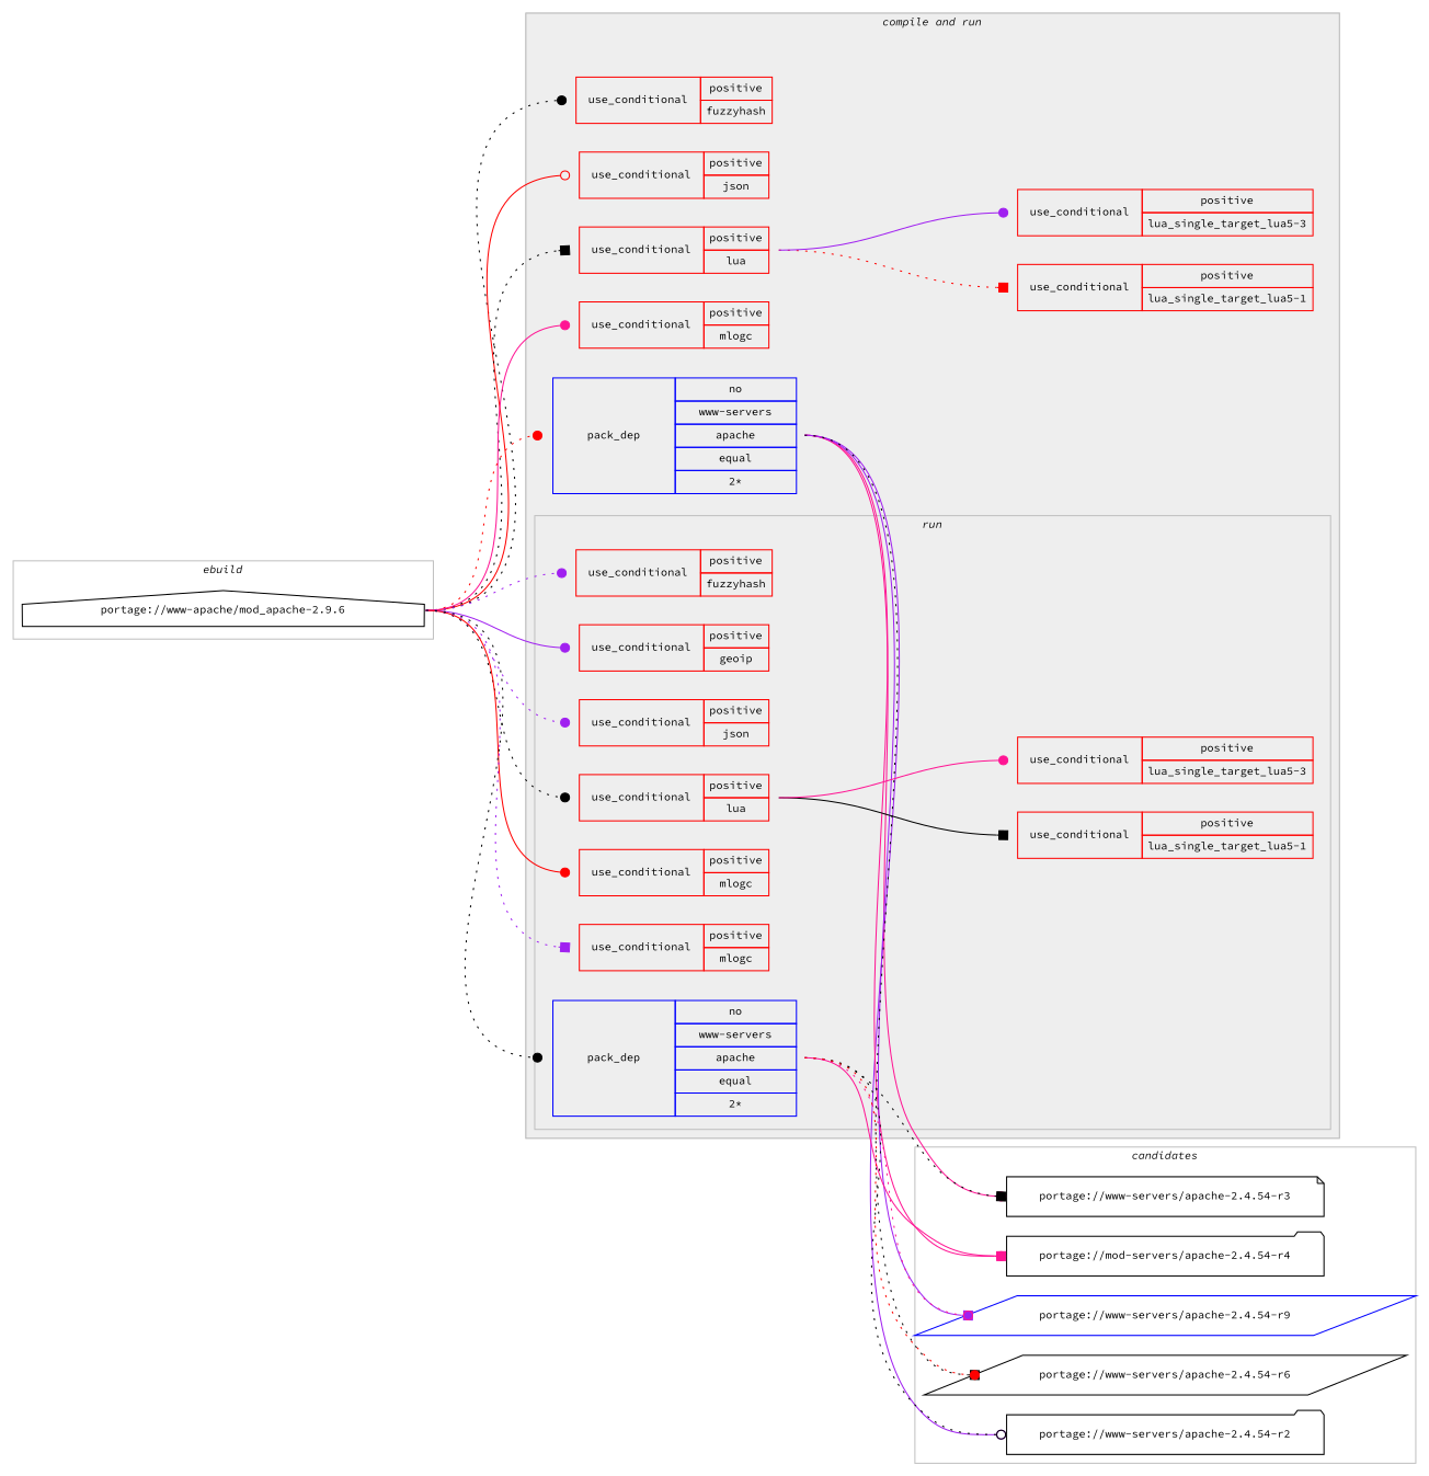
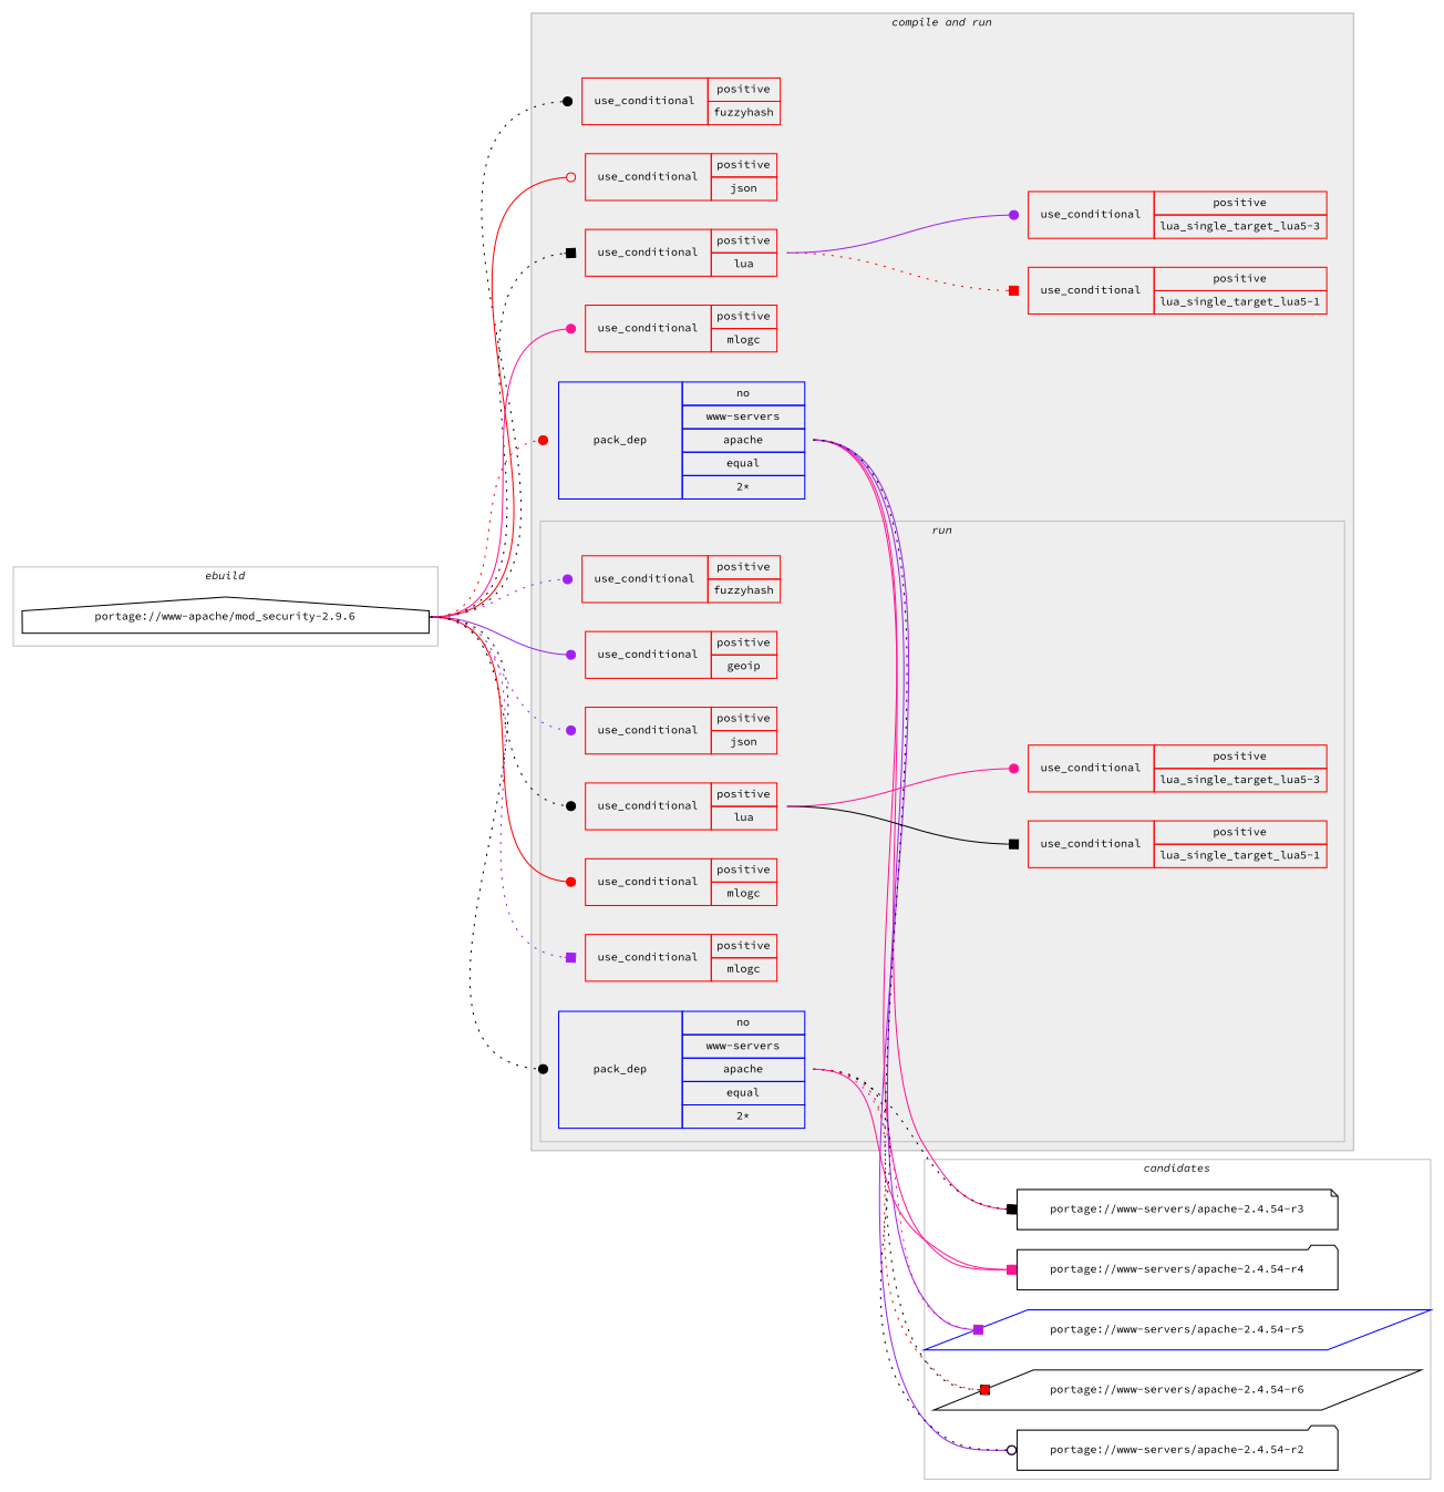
  digraph {
    compound=true
    concentrate=true
    fontname="Source Code Pro"
    fontsize=10
    newrank=true
    rankdir=LR
    ranksep=1.5
    node [color=red fontname="Source Code Pro" fontsize=10 shape=none]
    edge [arrowhead=dot color=black fontname="Source Code Pro" headport=w style=dotted tailport=e weight=20]
-   n1 [color=black label="portage://www-apache/mod_apache-2.9.6" shape=house width=4]
+   n1 [color=black label="portage://www-apache/mod_security-2.9.6" shape=house width=4]
    n2 [label=<<TABLE BORDER="0" CELLBORDER="1" CELLSPACING="0" CELLPADDING="4"><TR><TD ROWSPAN="3" CELLPADDING="10">use_conditional</TD></TR><TR><TD>positive</TD></TR><TR><TD>fuzzyhash</TD></TR></TABLE>>]
    n3 [label=<<TABLE BORDER="0" CELLBORDER="1" CELLSPACING="0" CELLPADDING="4"><TR><TD ROWSPAN="3" CELLPADDING="10">use_conditional</TD></TR><TR><TD>positive</TD></TR><TR><TD>json</TD></TR></TABLE>>]
    n4 [label=<<TABLE BORDER="0" CELLBORDER="1" CELLSPACING="0" CELLPADDING="4"><TR><TD ROWSPAN="3" CELLPADDING="10">use_conditional</TD></TR><TR><TD>positive</TD></TR><TR><TD>lua_single_target_lua5-1</TD></TR></TABLE>>]
    n5 [label=<<TABLE BORDER="0" CELLBORDER="1" CELLSPACING="0" CELLPADDING="4"><TR><TD ROWSPAN="3" CELLPADDING="10">use_conditional</TD></TR><TR><TD>positive</TD></TR><TR><TD>lua_single_target_lua5-3</TD></TR></TABLE>>]
    n6 [label=<<TABLE BORDER="0" CELLBORDER="1" CELLSPACING="0" CELLPADDING="4"><TR><TD ROWSPAN="3" CELLPADDING="10">use_conditional</TD></TR><TR><TD>positive</TD></TR><TR><TD>lua</TD></TR></TABLE>>]
    n7 [label=<<TABLE BORDER="0" CELLBORDER="1" CELLSPACING="0" CELLPADDING="4"><TR><TD ROWSPAN="3" CELLPADDING="10">use_conditional</TD></TR><TR><TD>positive</TD></TR><TR><TD>mlogc</TD></TR></TABLE>>]
    n8 [color=blue label=<<TABLE BORDER="0" CELLBORDER="1" CELLSPACING="0" CELLPADDING="4" WIDTH="220"><TR><TD ROWSPAN="6" CELLPADDING="30">pack_dep</TD></TR><TR><TD WIDTH="110">no</TD></TR><TR><TD>www-servers</TD></TR><TR><TD>apache</TD></TR><TR><TD>equal</TD></TR><TR><TD>2*</TD></TR></TABLE>>]
    n9 [label=<<TABLE BORDER="0" CELLBORDER="1" CELLSPACING="0" CELLPADDING="4"><TR><TD ROWSPAN="3" CELLPADDING="10">use_conditional</TD></TR><TR><TD>positive</TD></TR><TR><TD>fuzzyhash</TD></TR></TABLE>>]
    n10 [label=<<TABLE BORDER="0" CELLBORDER="1" CELLSPACING="0" CELLPADDING="4"><TR><TD ROWSPAN="3" CELLPADDING="10">use_conditional</TD></TR><TR><TD>positive</TD></TR><TR><TD>geoip</TD></TR></TABLE>>]
    n11 [label=<<TABLE BORDER="0" CELLBORDER="1" CELLSPACING="0" CELLPADDING="4"><TR><TD ROWSPAN="3" CELLPADDING="10">use_conditional</TD></TR><TR><TD>positive</TD></TR><TR><TD>json</TD></TR></TABLE>>]
    n12 [label=<<TABLE BORDER="0" CELLBORDER="1" CELLSPACING="0" CELLPADDING="4"><TR><TD ROWSPAN="3" CELLPADDING="10">use_conditional</TD></TR><TR><TD>positive</TD></TR><TR><TD>lua_single_target_lua5-1</TD></TR></TABLE>>]
    n13 [label=<<TABLE BORDER="0" CELLBORDER="1" CELLSPACING="0" CELLPADDING="4"><TR><TD ROWSPAN="3" CELLPADDING="10">use_conditional</TD></TR><TR><TD>positive</TD></TR><TR><TD>lua_single_target_lua5-3</TD></TR></TABLE>>]
    n14 [label=<<TABLE BORDER="0" CELLBORDER="1" CELLSPACING="0" CELLPADDING="4"><TR><TD ROWSPAN="3" CELLPADDING="10">use_conditional</TD></TR><TR><TD>positive</TD></TR><TR><TD>lua</TD></TR></TABLE>>]
    n15 [label=<<TABLE BORDER="0" CELLBORDER="1" CELLSPACING="0" CELLPADDING="4"><TR><TD ROWSPAN="3" CELLPADDING="10">use_conditional</TD></TR><TR><TD>positive</TD></TR><TR><TD>mlogc</TD></TR></TABLE>>]
    n16 [label=<<TABLE BORDER="0" CELLBORDER="1" CELLSPACING="0" CELLPADDING="4"><TR><TD ROWSPAN="3" CELLPADDING="10">use_conditional</TD></TR><TR><TD>positive</TD></TR><TR><TD>mlogc</TD></TR></TABLE>>]
    n17 [color=blue label=<<TABLE BORDER="0" CELLBORDER="1" CELLSPACING="0" CELLPADDING="4" WIDTH="220"><TR><TD ROWSPAN="6" CELLPADDING="30">pack_dep</TD></TR><TR><TD WIDTH="110">no</TD></TR><TR><TD>www-servers</TD></TR><TR><TD>apache</TD></TR><TR><TD>equal</TD></TR><TR><TD>2*</TD></TR></TABLE>>]
    n18 [color=black label="portage://www-servers/apache-2.4.54-r2" shape=folder width=4]
    n19 [color=black label="portage://www-servers/apache-2.4.54-r3" shape=note width=4]
-   n20 [color=black label="portage://mod-servers/apache-2.4.54-r4" shape=folder width=4]
-   n21 [color=blue label="portage://www-servers/apache-2.4.54-r9" shape=parallelogram width=4]
+   n20 [color=black label="portage://www-servers/apache-2.4.54-r4" shape=folder width=4]
+   n21 [color=blue label="portage://www-servers/apache-2.4.54-r5" shape=parallelogram width=4]
    n22 [color=black label="portage://www-servers/apache-2.4.54-r6" shape=parallelogram width=4]
    subgraph cluster_1 {
      color=gray
      label=<<i>ebuild</i>>
      rank=same
      n1
    }
    subgraph cluster_2 {
      color=gray
      label=<<i>dependencies</i>>
      subgraph cluster_3 {
        color=gray
        fillcolor="#eeeeee"
        label=<<i>compile</i>>
        style=filled
        subgraph sub_4 {
          color=gray
          fillcolor="#eeeeee"
          label=<<i>compile</i>>
          style=filled
          n2
        }
        subgraph sub_5 {
          color=gray
          fillcolor="#eeeeee"
          label=<<i>compile</i>>
          style=filled
          n3
        }
        subgraph sub_6 {
          color=gray
          fillcolor="#eeeeee"
          label=<<i>compile</i>>
          style=filled
          n6
          subgraph sub_7 {
            color=gray
            fillcolor="#eeeeee"
            label=<<i>compile</i>>
            style=filled
            n4
          }
          subgraph sub_8 {
            color=gray
            fillcolor="#eeeeee"
            label=<<i>compile</i>>
            style=filled
            n5
          }
        }
        subgraph sub_9 {
          color=gray
          fillcolor="#eeeeee"
          label=<<i>compile</i>>
          style=filled
          n7
        }
        subgraph sub_10 {
          color=gray
          fillcolor="#eeeeee"
          label=<<i>compile</i>>
          style=filled
          n8
        }
      }
      subgraph cluster_11 {
        color=gray
        fillcolor="#eeeeee"
        label=<<i>compile and run</i>>
        style=filled
      }
      subgraph cluster_12 {
        color=gray
        fillcolor="#eeeeee"
        label=<<i>run</i>>
        style=filled
        subgraph sub_13 {
          color=gray
          fillcolor="#eeeeee"
          label=<<i>run</i>>
          style=filled
          n9
        }
        subgraph sub_14 {
          color=gray
          fillcolor="#eeeeee"
          label=<<i>run</i>>
          style=filled
          n10
        }
        subgraph sub_15 {
          color=gray
          fillcolor="#eeeeee"
          label=<<i>run</i>>
          style=filled
          n11
        }
        subgraph sub_16 {
          color=gray
          fillcolor="#eeeeee"
          label=<<i>run</i>>
          style=filled
          n14
          subgraph sub_17 {
            color=gray
            fillcolor="#eeeeee"
            label=<<i>run</i>>
            style=filled
            n12
          }
          subgraph sub_18 {
            color=gray
            fillcolor="#eeeeee"
            label=<<i>run</i>>
            style=filled
            n13
          }
        }
        subgraph sub_19 {
          color=gray
          fillcolor="#eeeeee"
          label=<<i>run</i>>
          style=filled
          n15
        }
        subgraph sub_20 {
          color=gray
          fillcolor="#eeeeee"
          label=<<i>run</i>>
          style=filled
          n16
        }
        subgraph sub_21 {
          color=gray
          fillcolor="#eeeeee"
          label=<<i>run</i>>
          style=filled
          n17
        }
      }
    }
    subgraph cluster_22 {
      color=gray
      label=<<i>candidates</i>>
      rank=same
      subgraph sub_23 {
        color=black
        label=<<i>candidates</i>>
        nodesep=1
        rank=same
        n18
        n19
        n20
        n21
        n22
      }
      subgraph sub_24 {
        color=black
        label=<<i>candidates</i>>
        nodesep=1
        rank=same
        n18
        n19
        n20
        n21
        n22
      }
    }
    n1 -> n2
    n1 -> n3 [arrowhead=odot color=red style=solid]
    n1 -> n6 [arrowhead=box]
    n1 -> n7 [color=deeppink style=solid]
    n1 -> n8 [color=red]
    n1 -> n9 [color=purple]
    n1 -> n10 [color=purple style=solid]
    n1 -> n11 [color=purple]
    n1 -> n14
    n1 -> n15 [color=red style=solid]
    n1 -> n16 [arrowhead=box color=purple]
    n1 -> n17
    n6 -> n4 [arrowhead=box color=red]
    n6 -> n5 [color=purple style=solid]
    n8 -> n18 [arrowhead=odot color=purple style=solid weight=100]
    n8 -> n19 [color=deeppink style=solid weight=100]
    n8 -> n20 [arrowhead=box color=deeppink style=solid weight=100]
    n8 -> n21 [arrowhead=box color=purple style=solid weight=100]
    n8 -> n22 [arrowhead=box weight=100]
    n14 -> n12 [arrowhead=box style=solid]
    n14 -> n13 [color=deeppink style=solid]
    n17 -> n18 [arrowhead=odot weight=100]
    n17 -> n19 [arrowhead=box weight=100]
    n17 -> n20 [arrowhead=odot color=deeppink style=solid weight=100]
    n17 -> n21 [arrowhead=odot color=deeppink weight=100]
    n17 -> n22 [color=red weight=100]
  }
